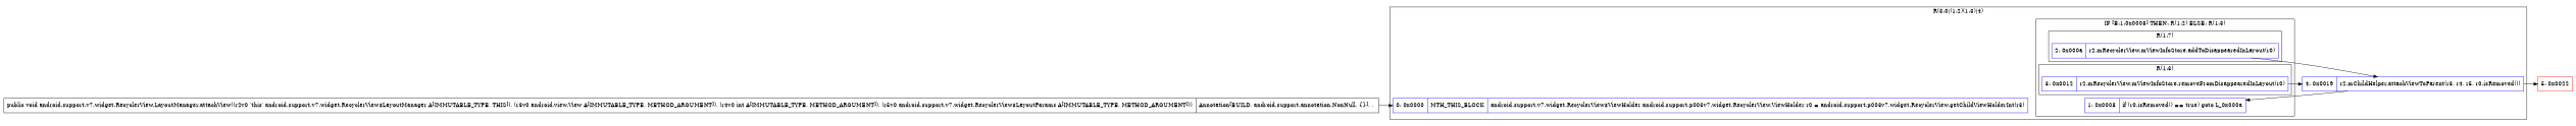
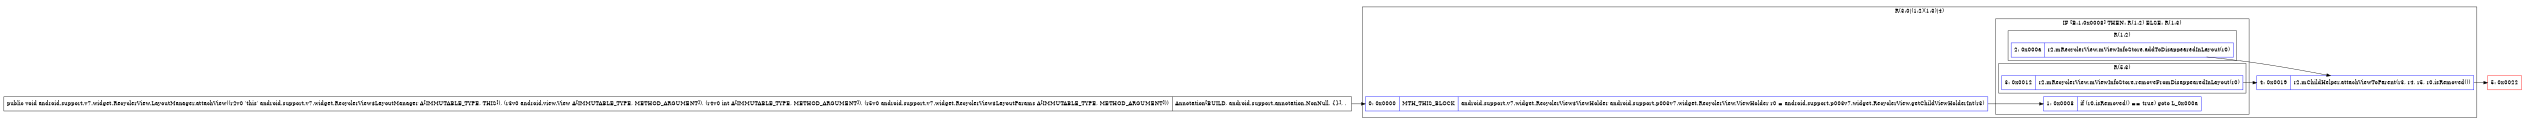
  digraph {
    rankdir=LR
    node [color=blue shape=record]
    n1 [label="{2\:\ 0x000a|r2.mRecyclerView.mViewInfoStore.addToDisappearedInLayout(r0)\l}"]
    n2 [label="{3\:\ 0x0012|r2.mRecyclerView.mViewInfoStore.removeFromDisappearedInLayout(r0)\l}"]
    n3 [label="{1\:\ 0x0008|if (r0.isRemoved() == true) goto L_0x000a\l}"]
    n4 [label="{0\:\ 0x0000|MTH_THIS_BLOCK\l|android.support.v7.widget.RecyclerView$ViewHolder android.support.p003v7.widget.RecyclerView.ViewHolder r0 = android.support.p003v7.widget.RecyclerView.getChildViewHolderInt(r3)\l}"]
    n5 [label="{4\:\ 0x0019|r2.mChildHelper.attachViewToParent(r3, r4, r5, r0.isRemoved())\l}"]
    n6 [color=red label="{5\:\ 0x0022}"]
    n7 [label="{public void android.support.v7.widget.RecyclerView.LayoutManager.attachView((r2v0 'this' android.support.v7.widget.RecyclerView$LayoutManager A[IMMUTABLE_TYPE, THIS]), (r3v0 android.view.View A[IMMUTABLE_TYPE, METHOD_ARGUMENT]), (r4v0 int A[IMMUTABLE_TYPE, METHOD_ARGUMENT]), (r5v0 android.support.v7.widget.RecyclerView$LayoutParams A[IMMUTABLE_TYPE, METHOD_ARGUMENT]))  | Annotation[BUILD, android.support.annotation.NonNull, \{\}], , \l}" color=""]
    subgraph cluster_1 {
      label="R(3:0|(1:2)(1:3)|4)"
      n4
      n5
      subgraph cluster_2 {
        label="IF [B:1:0x0008] THEN: R(1:2) ELSE: R(1:3)"
        n3
        subgraph cluster_3 {
-         label="R(1:7)"
+         label="R(1:2)"
          n1
        }
        subgraph cluster_4 {
-         label="R(1:3)"
+         label="R(5:3)"
          n2
        }
      }
    }
    n1 -> n5
    n2 -> n5
-   n5 -> n3
+   n4 -> n3
    n5 -> n6
    n7 -> n4
  }
